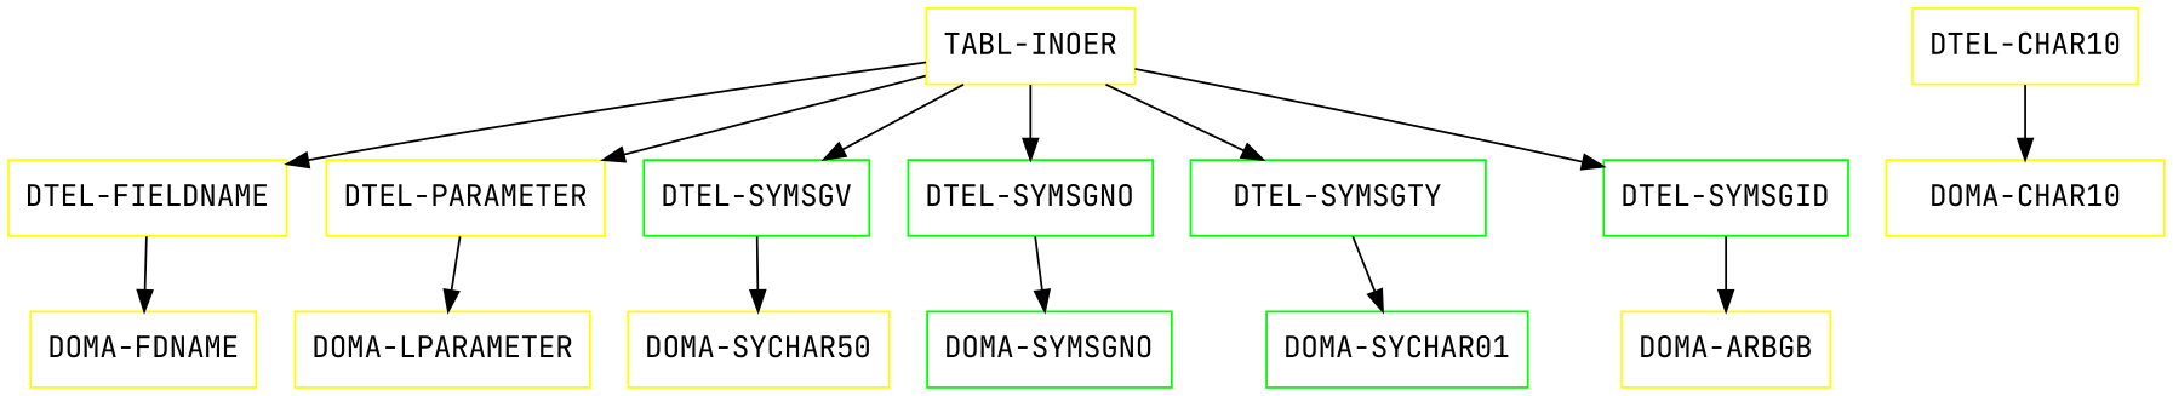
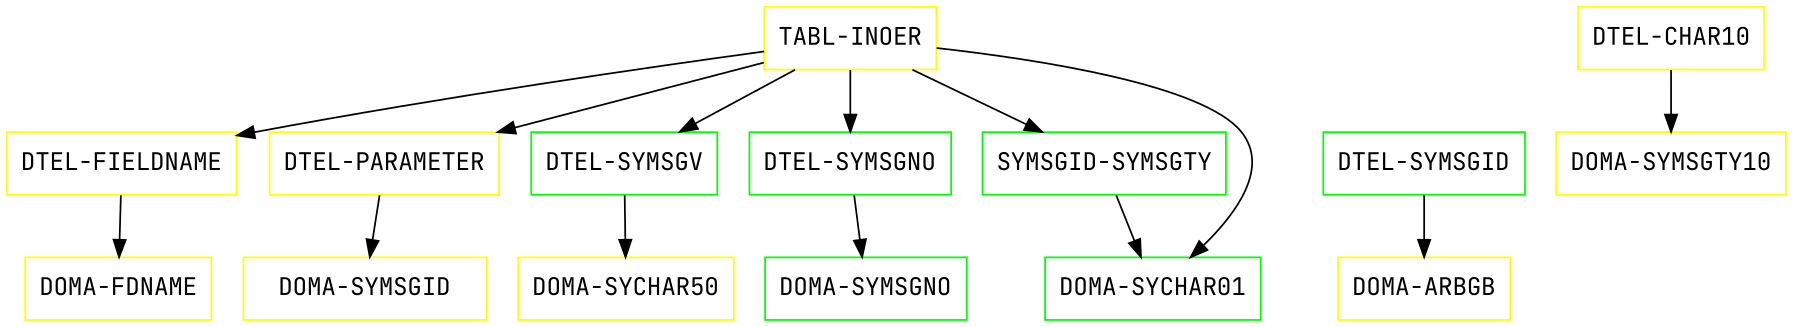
  digraph {
    fontname="JetBrains Mono"
    node [color=yellow fontname="JetBrains Mono" shape=box]
    edge [fontname="JetBrains Mono"]
    "TABL-INOER"
    "DTEL-FIELDNAME"
    "DTEL-PARAMETER"
    "DTEL-SYMSGV" [color=green]
    "DTEL-SYMSGNO" [color=green]
-   "DTEL-SYMSGTY" [color=green]
+   "DTEL-SYMSGTY" [color=green label="SYMSGID-SYMSGTY"]
    "DTEL-SYMSGID" [color=green]
    "DTEL-CHAR10"
-   "DOMA-CHAR10"
+   "DOMA-CHAR10" [label="DOMA-SYMSGTY10"]
    "DOMA-FDNAME"
-   "DOMA-LPARAMETER"
+   "DOMA-LPARAMETER" [label="DOMA-SYMSGID"]
    "DOMA-SYCHAR50"
    "DOMA-SYMSGNO" [color=green]
    "DOMA-SYCHAR01" [color=green]
    "DOMA-ARBGB"
    "TABL-INOER" -> "DTEL-FIELDNAME"
    "TABL-INOER" -> "DTEL-PARAMETER"
    "TABL-INOER" -> "DTEL-SYMSGV"
    "TABL-INOER" -> "DTEL-SYMSGNO"
    "TABL-INOER" -> "DTEL-SYMSGTY"
-   "TABL-INOER" -> "DTEL-SYMSGID"
+   "TABL-INOER" -> "DOMA-SYCHAR01"
    "DTEL-FIELDNAME" -> "DOMA-FDNAME"
    "DTEL-PARAMETER" -> "DOMA-LPARAMETER"
    "DTEL-SYMSGV" -> "DOMA-SYCHAR50"
    "DTEL-SYMSGNO" -> "DOMA-SYMSGNO"
    "DTEL-SYMSGTY" -> "DOMA-SYCHAR01"
    "DTEL-SYMSGID" -> "DOMA-ARBGB"
    "DTEL-CHAR10" -> "DOMA-CHAR10"
  }
